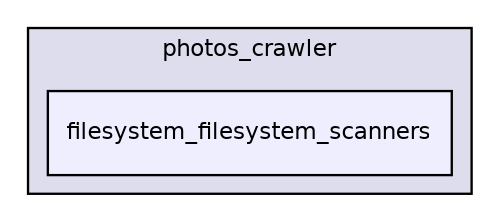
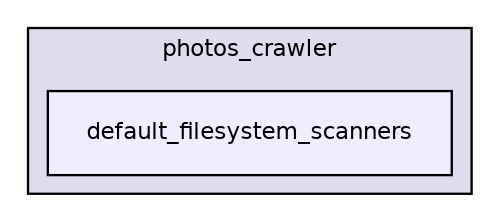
  digraph {
    compound=true
-   n1 [fillcolor="#eeeeff" fontname=Helvetica fontsize=10 label=filesystem_filesystem_scanners pencolor=black shape=box style=filled]
+   n1 [fillcolor="#eeeeff" fontname=Helvetica fontsize=10 label=default_filesystem_scanners pencolor=black shape=box style=filled]
    subgraph cluster_1 {
      bgcolor="#ddddee"
      fontname=Helvetica
      fontsize=10
      label=photos_crawler
      pencolor=black
      n1
    }
  }
